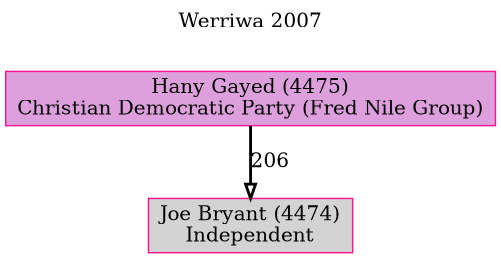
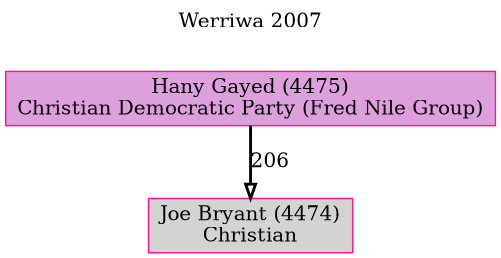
  digraph {
    label="Werriwa 2007"
    labelloc=t
    mclimit=10
    node [shape=box style=filled color=deeppink]
-   n1 [label="Joe Bryant (4474)\nIndependent" fillcolor=lightgrey]
+   n1 [label="Joe Bryant (4474)\nChristian" fillcolor=lightgrey]
    n2 [label="Hany Gayed (4475)\nChristian Democratic Party (Fred Nile Group)" fillcolor=plum]
    n2 -> n1 [label=206 style=bold arrowhead=onormal]
  }
